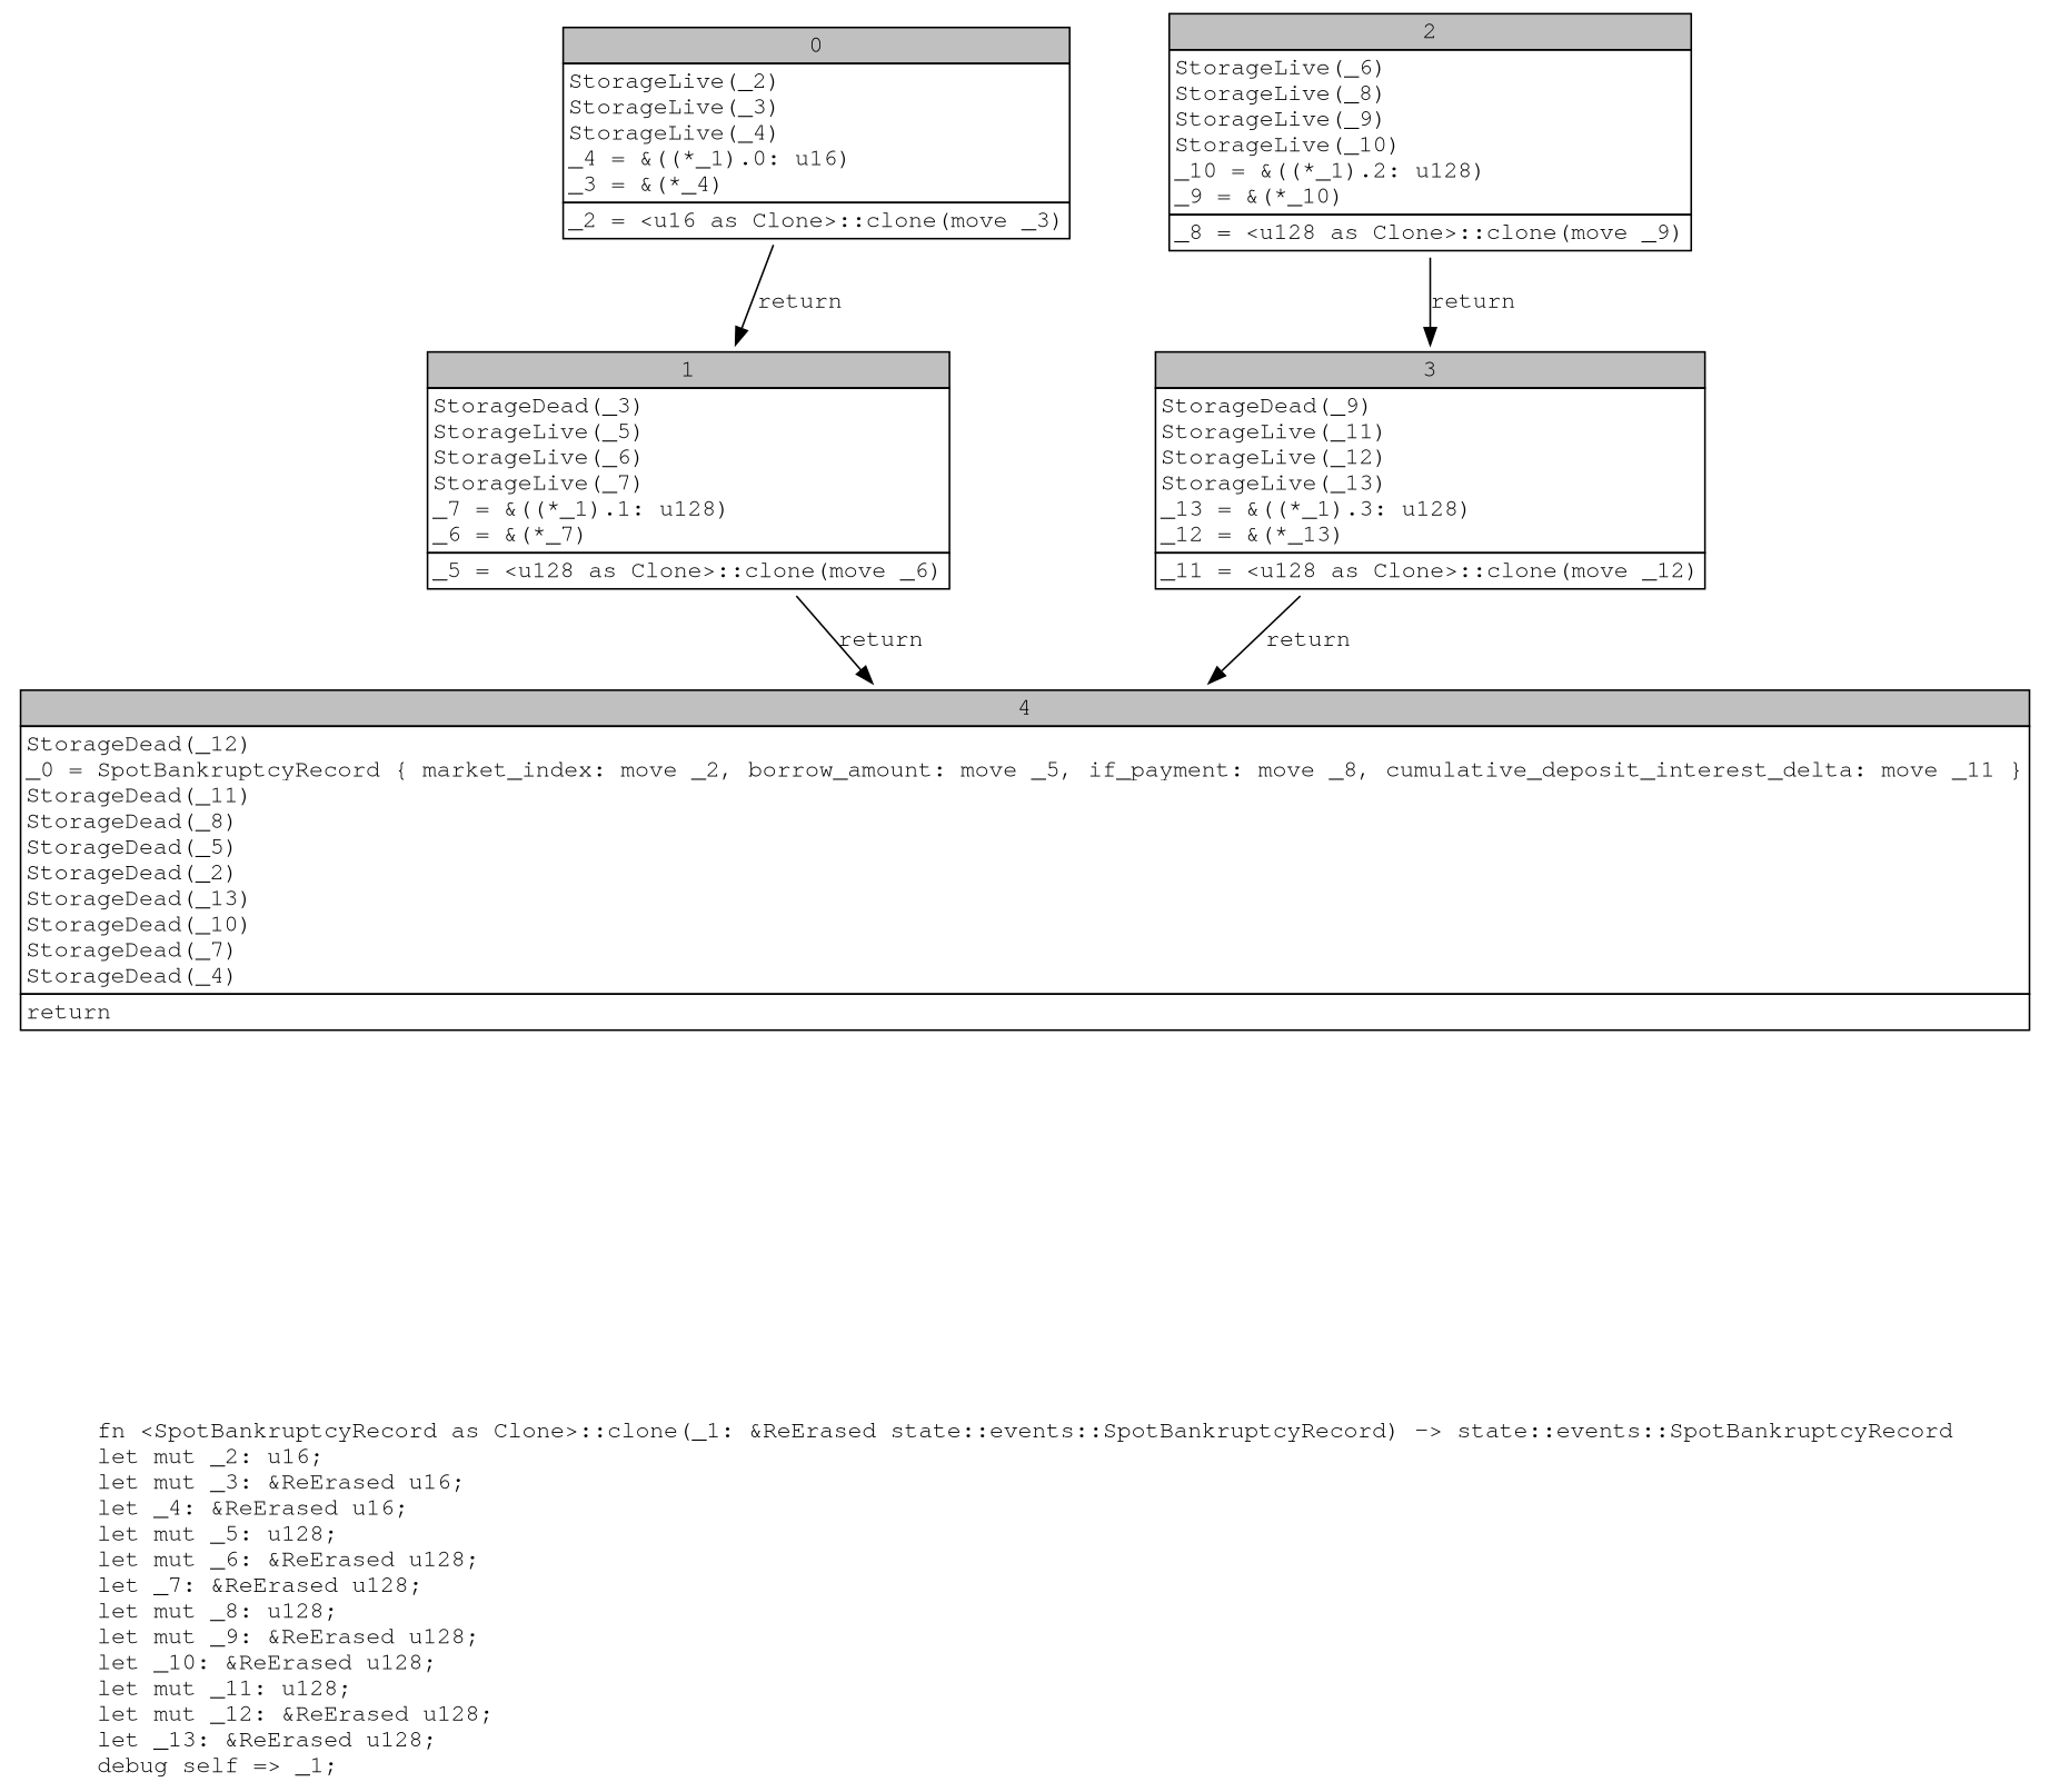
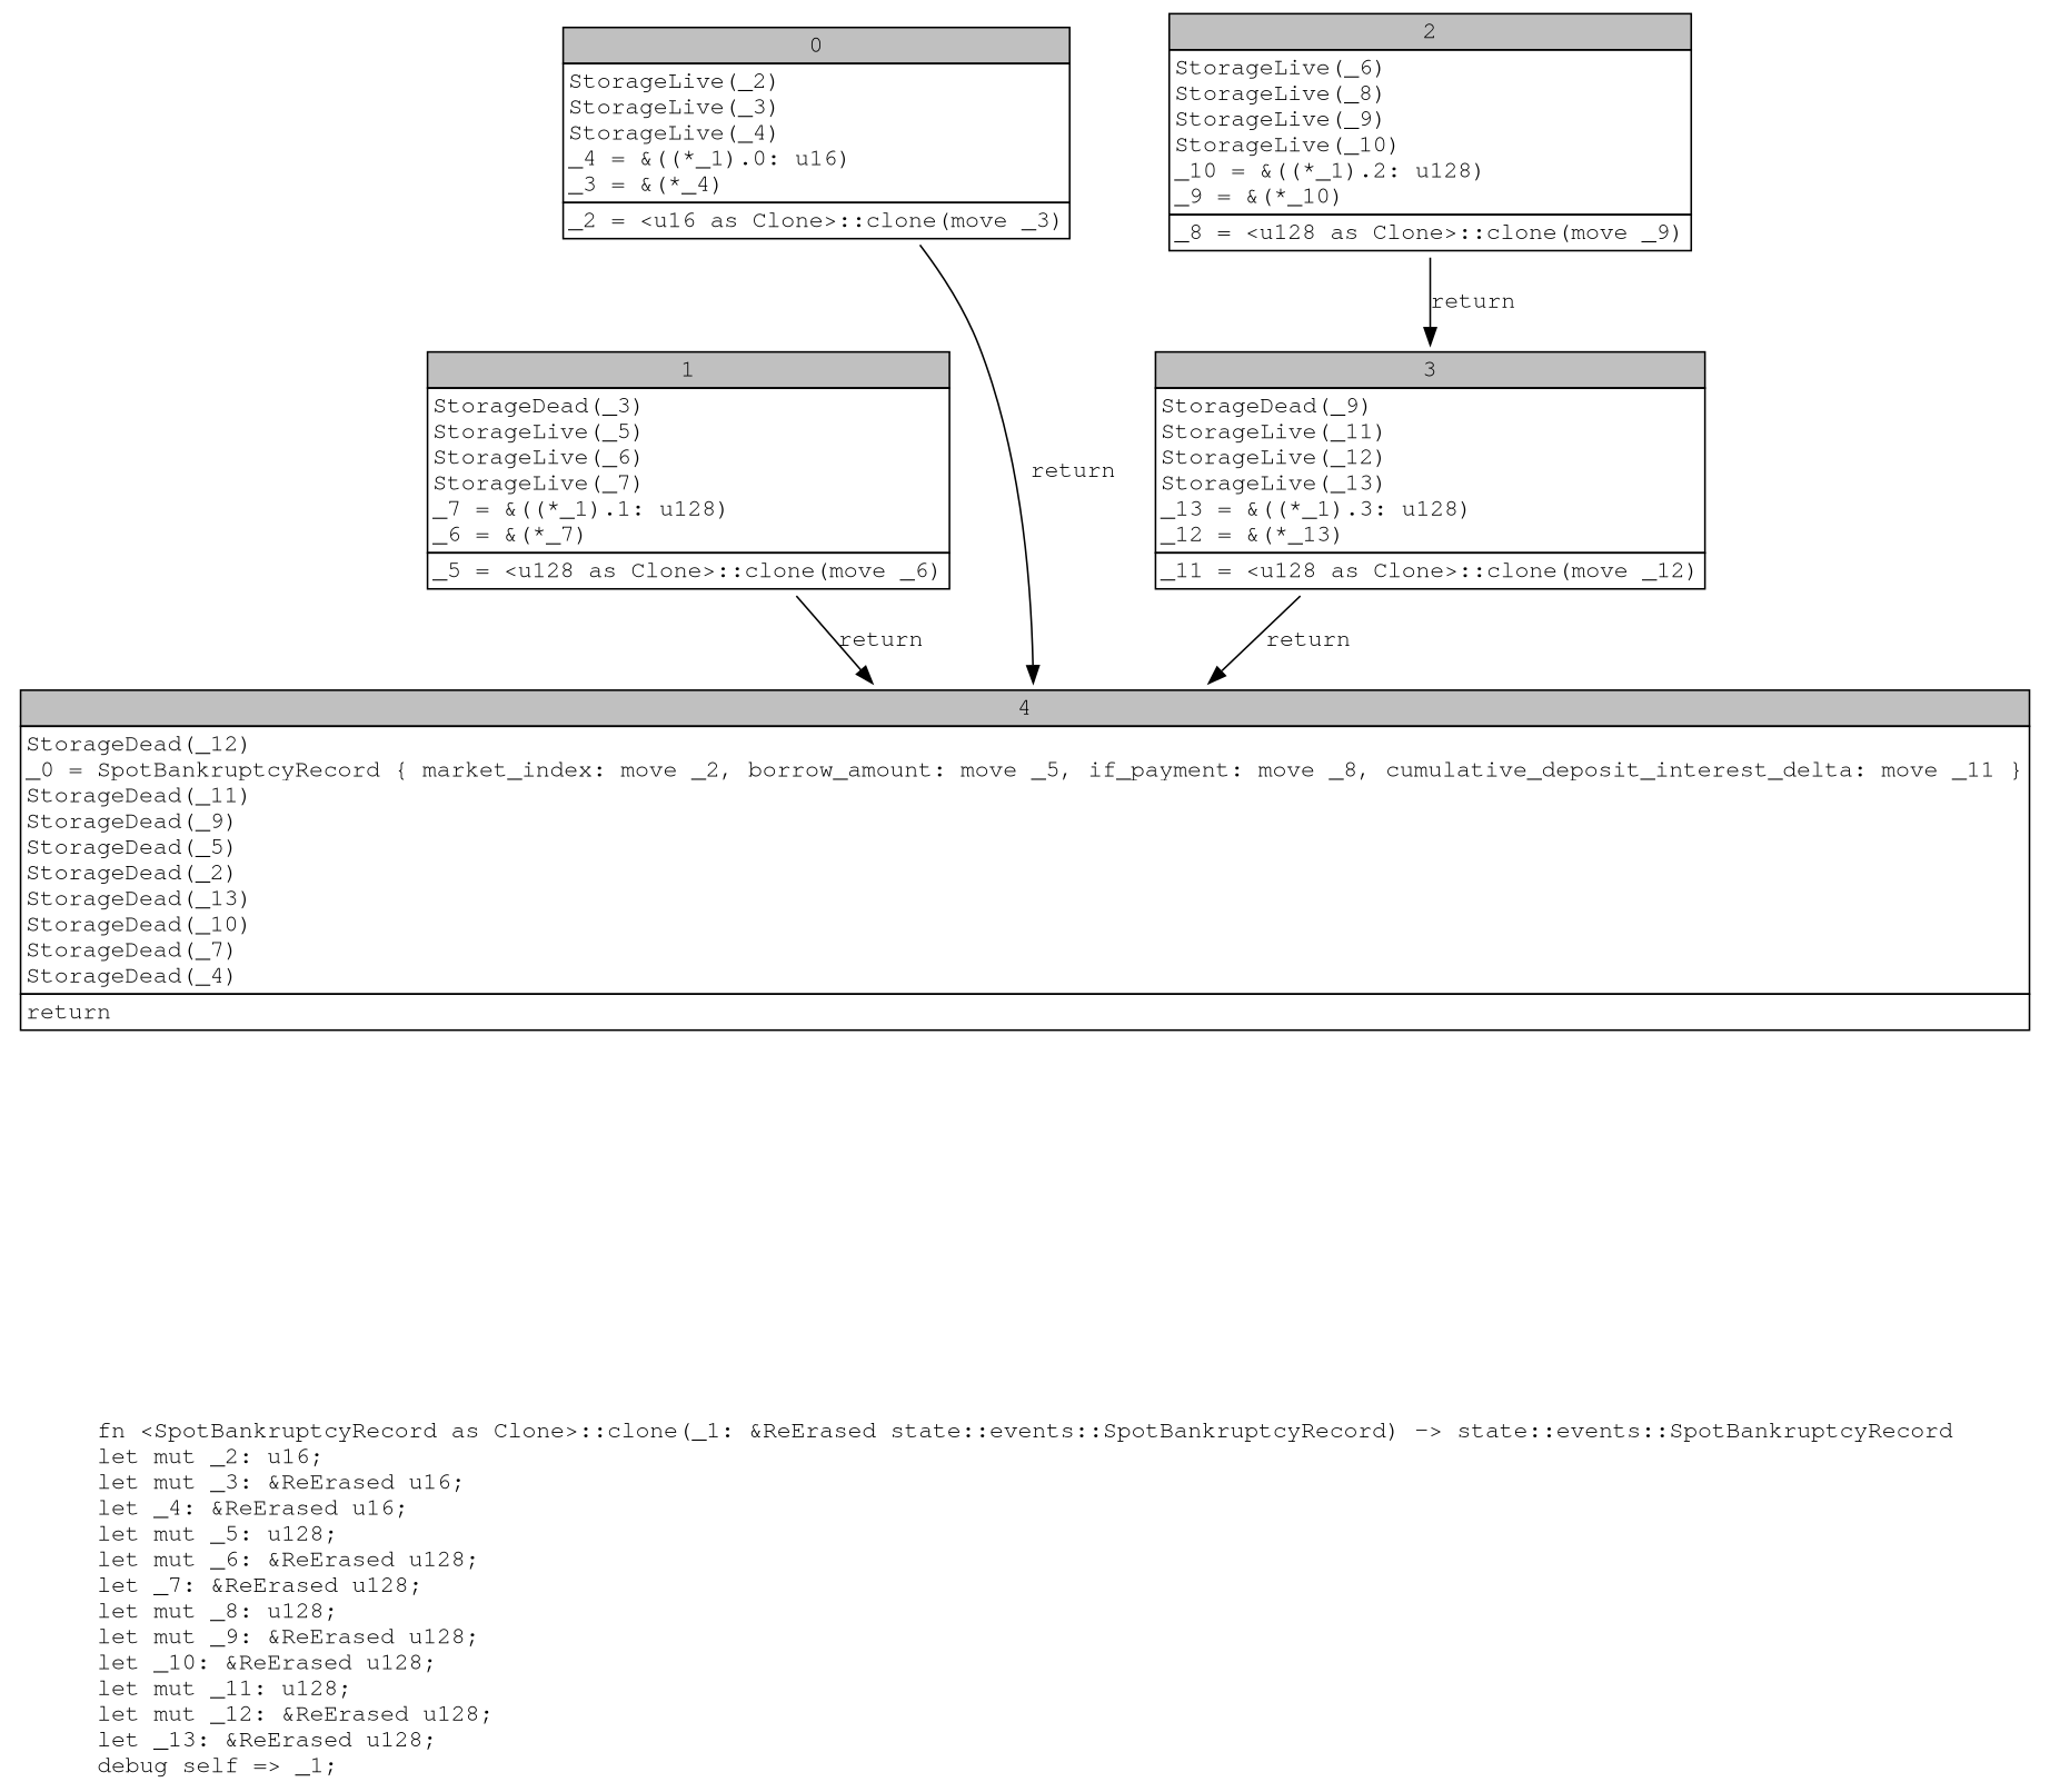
  digraph {
    fontname="Courier, monospace"
    label=<fn &lt;SpotBankruptcyRecord as Clone&gt;::clone(_1: &amp;ReErased state::events::SpotBankruptcyRecord) -&gt; state::events::SpotBankruptcyRecord<br align="left"/>let mut _2: u16;<br align="left"/>let mut _3: &amp;ReErased u16;<br align="left"/>let _4: &amp;ReErased u16;<br align="left"/>let mut _5: u128;<br align="left"/>let mut _6: &amp;ReErased u128;<br align="left"/>let _7: &amp;ReErased u128;<br align="left"/>let mut _8: u128;<br align="left"/>let mut _9: &amp;ReErased u128;<br align="left"/>let _10: &amp;ReErased u128;<br align="left"/>let mut _11: u128;<br align="left"/>let mut _12: &amp;ReErased u128;<br align="left"/>let _13: &amp;ReErased u128;<br align="left"/>debug self =&gt; _1;<br align="left"/>>
    node [fontname="Courier, monospace" shape=none]
    edge [fontname="Courier, monospace"]
    n1 [label=<<table border="0" cellborder="1" cellspacing="0"><tr><td bgcolor="gray" align="center" colspan="1">0</td></tr><tr><td align="left" balign="left">StorageLive(_2)<br/>StorageLive(_3)<br/>StorageLive(_4)<br/>_4 = &amp;((*_1).0: u16)<br/>_3 = &amp;(*_4)<br/></td></tr><tr><td align="left">_2 = &lt;u16 as Clone&gt;::clone(move _3)</td></tr></table>>]
    n2 [label=<<table border="0" cellborder="1" cellspacing="0"><tr><td bgcolor="gray" align="center" colspan="1">1</td></tr><tr><td align="left" balign="left">StorageDead(_3)<br/>StorageLive(_5)<br/>StorageLive(_6)<br/>StorageLive(_7)<br/>_7 = &amp;((*_1).1: u128)<br/>_6 = &amp;(*_7)<br/></td></tr><tr><td align="left">_5 = &lt;u128 as Clone&gt;::clone(move _6)</td></tr></table>>]
-   n3 [label=<<table border="0" cellborder="1" cellspacing="0"><tr><td bgcolor="gray" align="center" colspan="1">4</td></tr><tr><td align="left" balign="left">StorageDead(_12)<br/>_0 = SpotBankruptcyRecord { market_index: move _2, borrow_amount: move _5, if_payment: move _8, cumulative_deposit_interest_delta: move _11 }<br/>StorageDead(_11)<br/>StorageDead(_8)<br/>StorageDead(_5)<br/>StorageDead(_2)<br/>StorageDead(_13)<br/>StorageDead(_10)<br/>StorageDead(_7)<br/>StorageDead(_4)<br/></td></tr><tr><td align="left">return</td></tr></table>>]
+   n3 [label=<<table border="0" cellborder="1" cellspacing="0"><tr><td bgcolor="gray" align="center" colspan="1">4</td></tr><tr><td align="left" balign="left">StorageDead(_12)<br/>_0 = SpotBankruptcyRecord { market_index: move _2, borrow_amount: move _5, if_payment: move _8, cumulative_deposit_interest_delta: move _11 }<br/>StorageDead(_11)<br/>StorageDead(_9)<br/>StorageDead(_5)<br/>StorageDead(_2)<br/>StorageDead(_13)<br/>StorageDead(_10)<br/>StorageDead(_7)<br/>StorageDead(_4)<br/></td></tr><tr><td align="left">return</td></tr></table>>]
    n4 [label=<<table border="0" cellborder="1" cellspacing="0"><tr><td bgcolor="gray" align="center" colspan="1">2</td></tr><tr><td align="left" balign="left">StorageLive(_6)<br/>StorageLive(_8)<br/>StorageLive(_9)<br/>StorageLive(_10)<br/>_10 = &amp;((*_1).2: u128)<br/>_9 = &amp;(*_10)<br/></td></tr><tr><td align="left">_8 = &lt;u128 as Clone&gt;::clone(move _9)</td></tr></table>>]
    n5 [label=<<table border="0" cellborder="1" cellspacing="0"><tr><td bgcolor="gray" align="center" colspan="1">3</td></tr><tr><td align="left" balign="left">StorageDead(_9)<br/>StorageLive(_11)<br/>StorageLive(_12)<br/>StorageLive(_13)<br/>_13 = &amp;((*_1).3: u128)<br/>_12 = &amp;(*_13)<br/></td></tr><tr><td align="left">_11 = &lt;u128 as Clone&gt;::clone(move _12)</td></tr></table>>]
-   n1 -> n2 [label=return]
+   n1 -> n3 [label=return]
    n2 -> n3 [label=return]
    n4 -> n5 [label=return]
    n5 -> n3 [label=return]
  }
